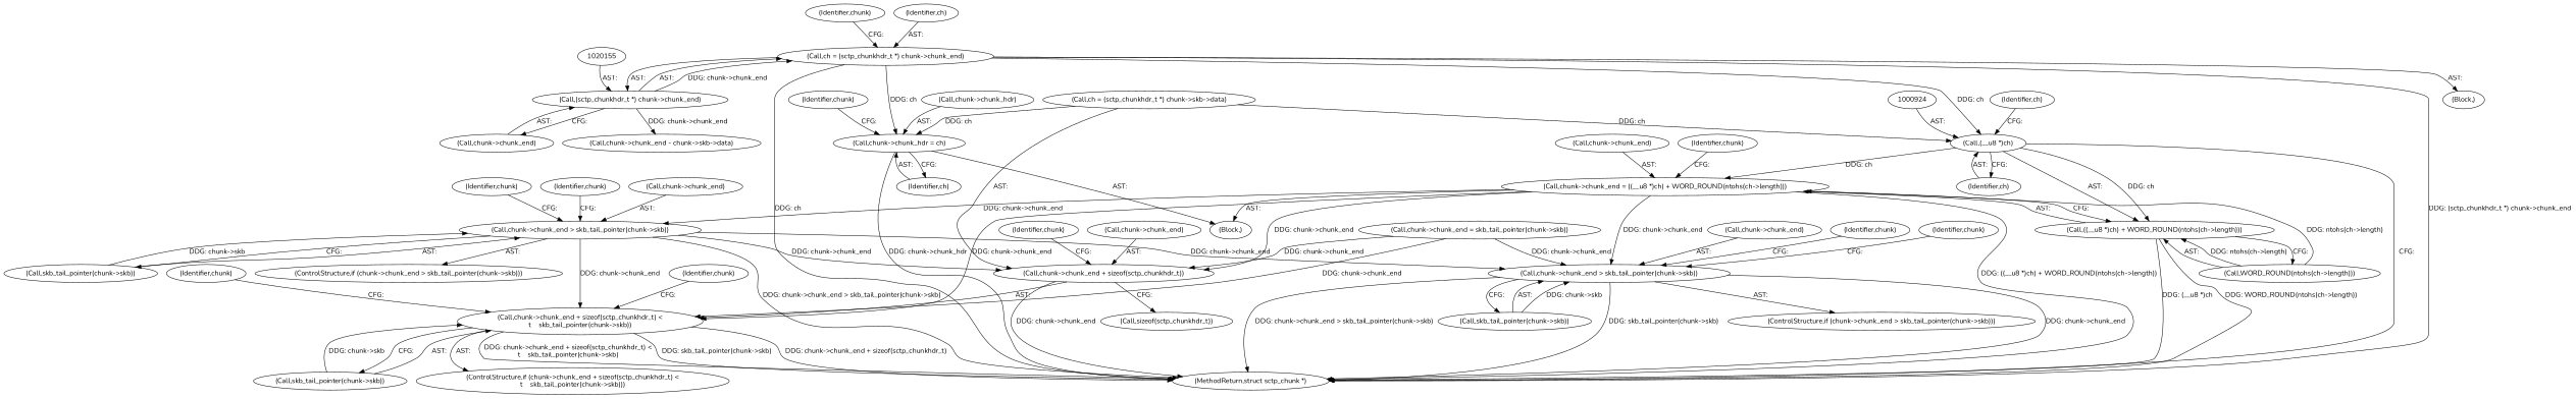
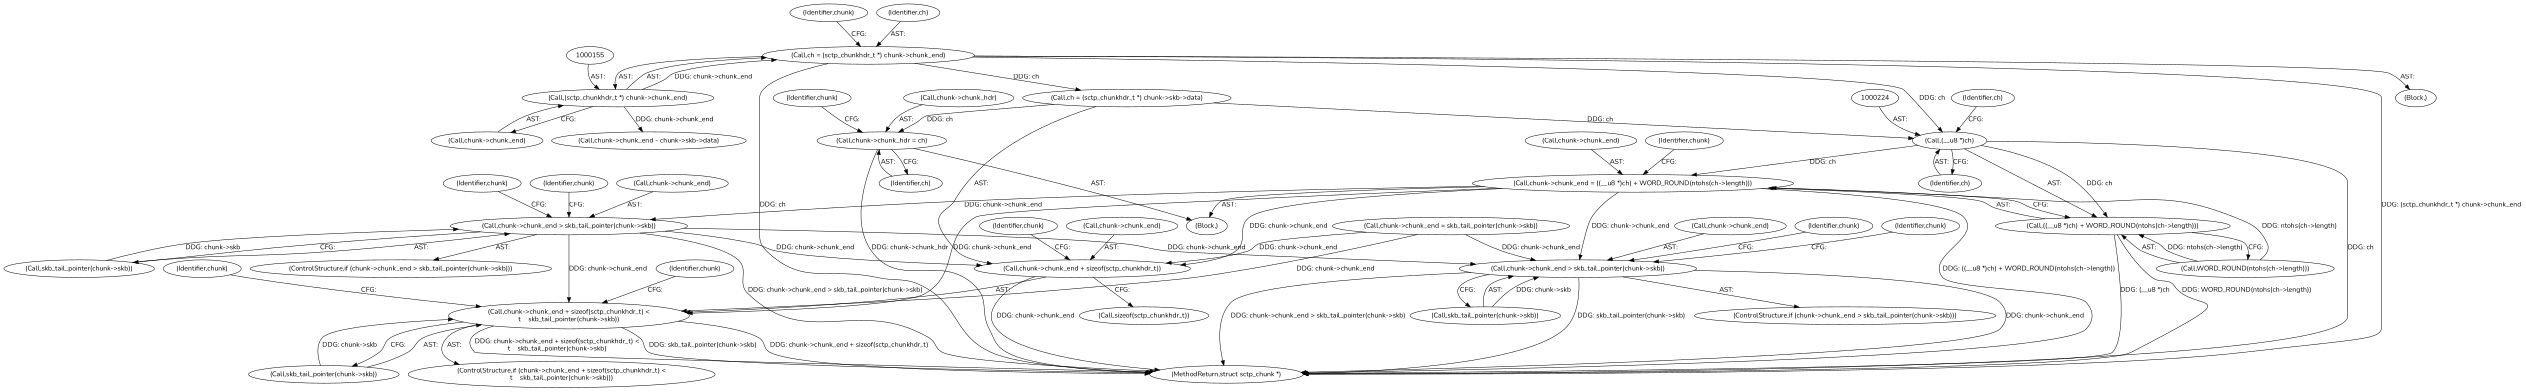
  digraph {
    fontname=Nunito
    node [fontname=Nunito]
    edge [fontname=Nunito]
    n1 [label="(Call,ch = (sctp_chunkhdr_t *) chunk->chunk_end)"]
    n2 [label="(Call,(sctp_chunkhdr_t *) chunk->chunk_end)"]
    n3 [label="(Call,chunk->chunk_hdr = ch)"]
    n4 [label="(Call,(__u8 *)ch)"]
    n5 [label="(MethodReturn,struct sctp_chunk *)"]
    n6 [label="(Block,)"]
    n7 [label="(Call,chunk->chunk_end)"]
    n8 [label="(Call,chunk->chunk_end - chunk->skb->data)"]
    n9 [label="(Identifier,ch)"]
    n10 [label="(Block,)"]
    n11 [label="(Call,chunk->chunk_end = ((__u8 *)ch) + WORD_ROUND(ntohs(ch->length)))"]
    n12 [label="(Call,((__u8 *)ch) + WORD_ROUND(ntohs(ch->length)))"]
    n13 [label="(Identifier,ch)"]
    n14 [label="(Call,chunk->chunk_end > skb_tail_pointer(chunk->skb))"]
    n15 [label="(Call,chunk->chunk_end + sizeof(sctp_chunkhdr_t) <\n\t    skb_tail_pointer(chunk->skb))"]
    n16 [label="(Call,chunk->chunk_end + sizeof(sctp_chunkhdr_t))"]
    n17 [label="(Call,chunk->chunk_end > skb_tail_pointer(chunk->skb))"]
    n18 [label="(Call,WORD_ROUND(ntohs(ch->length)))"]
    n19 [label="(Call,skb_tail_pointer(chunk->skb))"]
    n20 [label="(ControlStructure,if (chunk->chunk_end > skb_tail_pointer(chunk->skb)))"]
    n21 [label="(ControlStructure,if (chunk->chunk_end + sizeof(sctp_chunkhdr_t) <\n\t    skb_tail_pointer(chunk->skb)))"]
    n22 [label="(Call,skb_tail_pointer(chunk->skb))"]
    n23 [label="(Call,sizeof(sctp_chunkhdr_t))"]
    n24 [label="(Call,skb_tail_pointer(chunk->skb))"]
    n25 [label="(ControlStructure,if (chunk->chunk_end > skb_tail_pointer(chunk->skb)))"]
    n26 [label="(Call,chunk->chunk_end)"]
    n27 [label="(Call,chunk->chunk_end)"]
    n28 [label="(Identifier,chunk)"]
    n29 [label="(Identifier,chunk)"]
    n30 [label="(Identifier,chunk)"]
    n31 [label="(Call,ch = (sctp_chunkhdr_t *) chunk->skb->data)"]
    n32 [label="(Call,chunk->chunk_end)"]
    n33 [label="(Call,chunk->chunk_hdr)"]
    n34 [label="(Call,chunk->chunk_end = skb_tail_pointer(chunk->skb))"]
    n35 [label="(Identifier,ch)"]
    n36 [label="(Identifier,chunk)"]
    n37 [label="(Identifier,chunk)"]
    n38 [label="(Identifier,chunk)"]
    n39 [label="(Identifier,chunk)"]
    n40 [label="(Identifier,chunk)"]
    n41 [label="(Call,chunk->chunk_end)"]
    n42 [label="(Identifier,chunk)"]
    n43 [label="(Identifier,ch)"]
    n44 [label="(Identifier,chunk)"]
-   1000155 [label=1020155]
-   1000224 [label=1000924]
+   1000155
+   1000224
    n1 -> n2 [label="AST: "]
-   n1 -> n3 [label="DDG: ch"]
+   n1 -> n31 [label="DDG: ch"]
    n1 -> n4 [label="DDG: ch"]
    n1 -> n5 [label="DDG: ch"]
    n1 -> n5 [label="DDG: (sctp_chunkhdr_t *) chunk->chunk_end"]
    n1 -> n6 [label="AST: "]
    n2 -> n1 [label="AST: "]
    n2 -> n1 [label="DDG: chunk->chunk_end"]
    n2 -> n7 [label="CFG: "]
    n2 -> n8 [label="DDG: chunk->chunk_end"]
    n3 -> n5 [label="DDG: chunk->chunk_hdr"]
    n3 -> n9 [label="CFG: "]
    n3 -> n10 [label="AST: "]
-   n4 -> n5 [label="CFG: "]
+   n4 -> n5 [label="DDG: ch"]
    n4 -> n11 [label="DDG: ch"]
    n4 -> n12 [label="AST: "]
    n4 -> n12 [label="DDG: ch"]
    n4 -> n13 [label="CFG: "]
    n7 -> n2 [label="AST: "]
    n9 -> n3 [label="AST: "]
    n11 -> n5 [label="DDG: ((__u8 *)ch) + WORD_ROUND(ntohs(ch->length))"]
    n11 -> n10 [label="AST: "]
    n11 -> n12 [label="CFG: "]
    n11 -> n14 [label="DDG: chunk->chunk_end"]
    n11 -> n15 [label="DDG: chunk->chunk_end"]
    n11 -> n16 [label="DDG: chunk->chunk_end"]
    n11 -> n17 [label="DDG: chunk->chunk_end"]
    n12 -> n5 [label="DDG: WORD_ROUND(ntohs(ch->length))"]
    n12 -> n5 [label="DDG: (__u8 *)ch"]
    n12 -> n11 [label="AST: "]
    n12 -> n18 [label="CFG: "]
    n13 -> n4 [label="AST: "]
    n14 -> n5 [label="DDG: chunk->chunk_end > skb_tail_pointer(chunk->skb)"]
    n14 -> n15 [label="DDG: chunk->chunk_end"]
    n14 -> n16 [label="DDG: chunk->chunk_end"]
    n14 -> n17 [label="DDG: chunk->chunk_end"]
    n14 -> n19 [label="CFG: "]
    n14 -> n20 [label="AST: "]
    n15 -> n5 [label="DDG: chunk->chunk_end + sizeof(sctp_chunkhdr_t)"]
    n15 -> n5 [label="DDG: chunk->chunk_end + sizeof(sctp_chunkhdr_t) <\n\t    skb_tail_pointer(chunk->skb)"]
    n15 -> n5 [label="DDG: skb_tail_pointer(chunk->skb)"]
    n15 -> n21 [label="AST: "]
    n15 -> n22 [label="CFG: "]
    n16 -> n5 [label="DDG: chunk->chunk_end"]
    n16 -> n15 [label="AST: "]
    n16 -> n23 [label="CFG: "]
    n17 -> n5 [label="DDG: skb_tail_pointer(chunk->skb)"]
    n17 -> n5 [label="DDG: chunk->chunk_end"]
    n17 -> n5 [label="DDG: chunk->chunk_end > skb_tail_pointer(chunk->skb)"]
    n17 -> n24 [label="CFG: "]
    n17 -> n25 [label="AST: "]
    n18 -> n11 [label="DDG: ntohs(ch->length)"]
    n18 -> n12 [label="AST: "]
    n18 -> n12 [label="DDG: ntohs(ch->length)"]
    n19 -> n14 [label="AST: "]
    n19 -> n14 [label="DDG: chunk->skb"]
    n22 -> n15 [label="AST: "]
    n22 -> n15 [label="DDG: chunk->skb"]
    n24 -> n17 [label="AST: "]
    n24 -> n17 [label="DDG: chunk->skb"]
    n26 -> n14 [label="AST: "]
    n27 -> n11 [label="AST: "]
    n28 -> n14 [label="CFG: "]
    n29 -> n1 [label="CFG: "]
    n30 -> n14 [label="CFG: "]
    n31 -> n3 [label="DDG: ch"]
    n31 -> n4 [label="DDG: ch"]
    n31 -> n16 [label="AST: "]
    n32 -> n16 [label="AST: "]
    n33 -> n3 [label="AST: "]
    n34 -> n15 [label="DDG: chunk->chunk_end"]
    n34 -> n16 [label="DDG: chunk->chunk_end"]
    n34 -> n17 [label="DDG: chunk->chunk_end"]
    n35 -> n4 [label="CFG: "]
    n36 -> n15 [label="CFG: "]
    n37 -> n17 [label="CFG: "]
    n38 -> n17 [label="CFG: "]
    n39 -> n15 [label="CFG: "]
    n40 -> n16 [label="CFG: "]
    n41 -> n17 [label="AST: "]
    n42 -> n3 [label="CFG: "]
    n43 -> n1 [label="AST: "]
    n44 -> n11 [label="CFG: "]
    1000155 -> n2 [label="AST: "]
    1000224 -> n4 [label="AST: "]
  }
